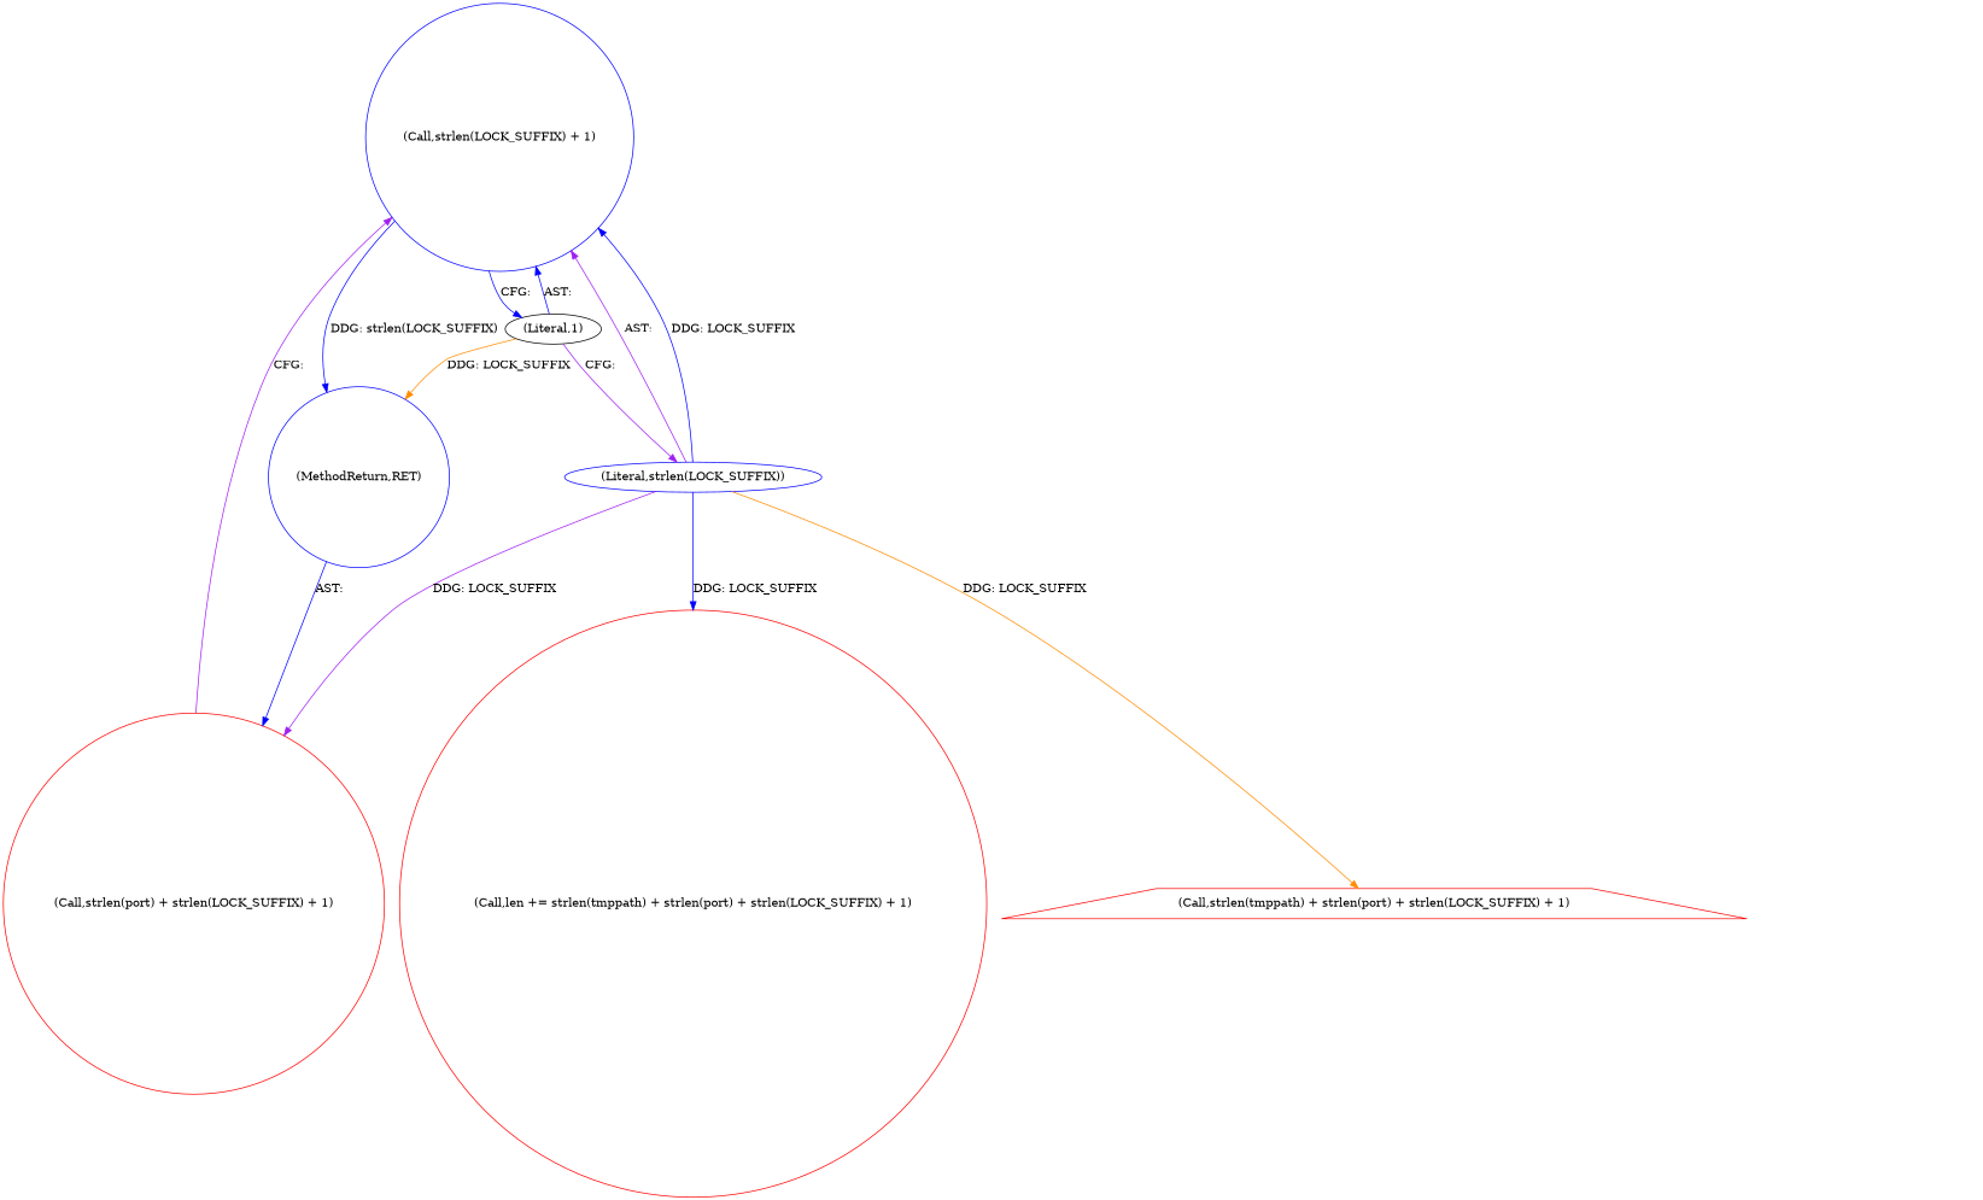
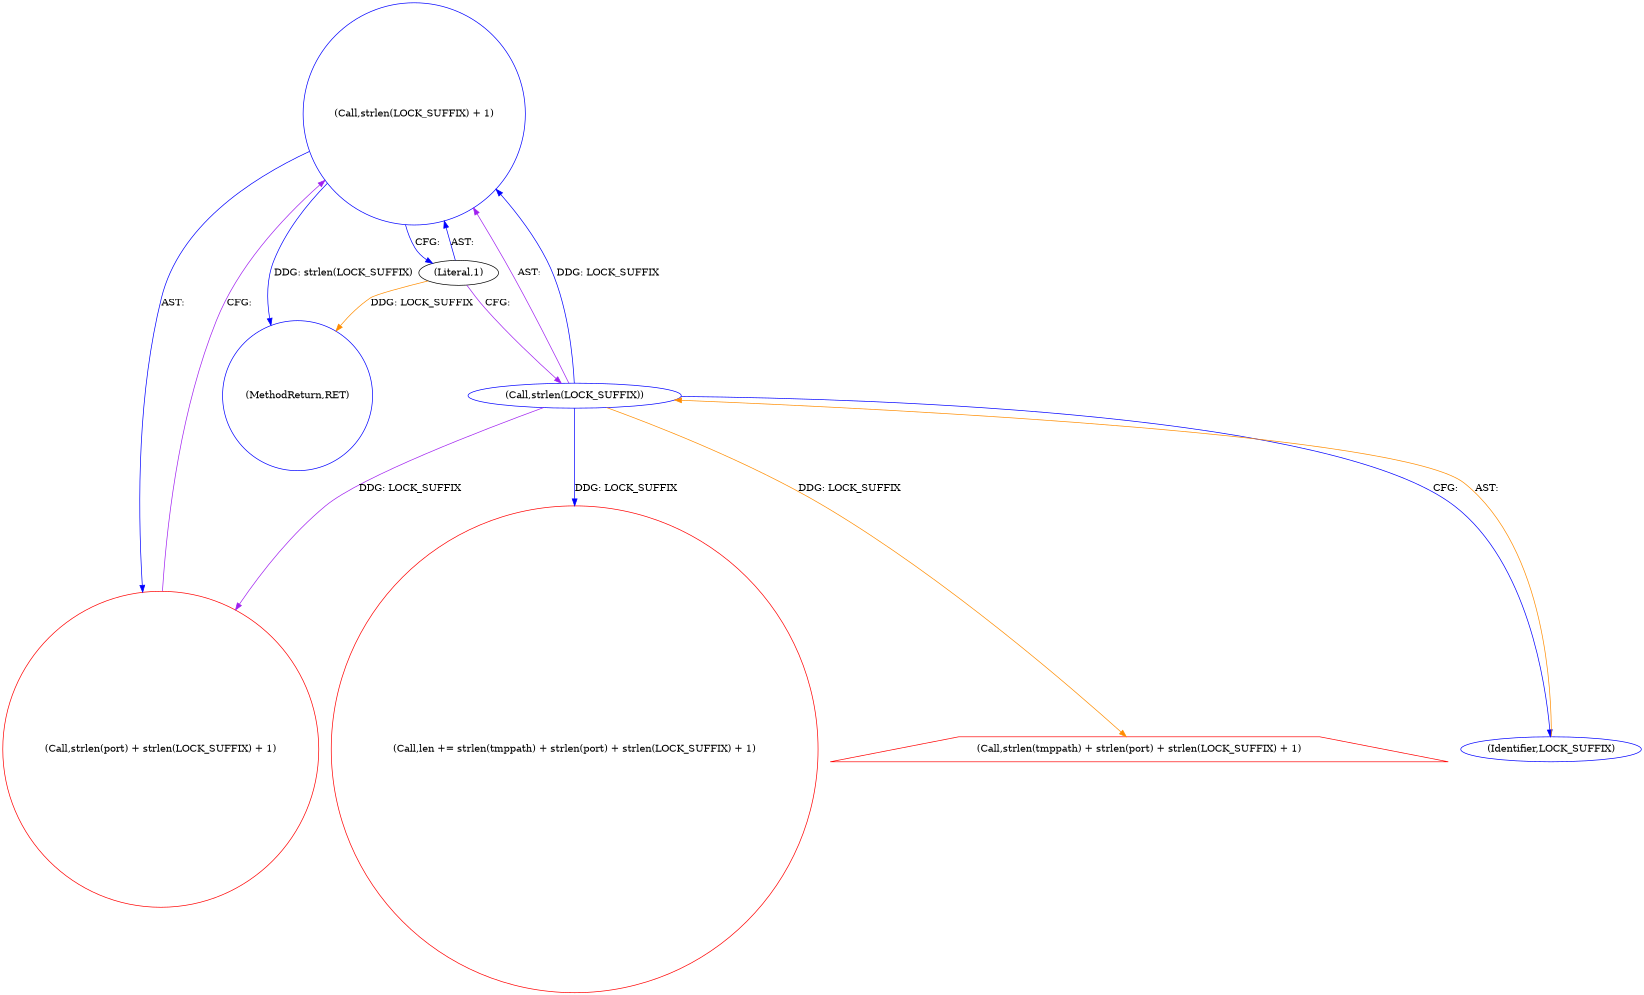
  digraph {
    fontname="DejaVu Serif"
    node [color=blue fontname="DejaVu Serif" shape=circle]
    edge [color=blue fontname="DejaVu Serif"]
    n1 [label="(Call,strlen(LOCK_SUFFIX) + 1)"]
    n2 [color=red label="(Call,strlen(port) + strlen(LOCK_SUFFIX) + 1)"]
    n3 [color=black label="(Literal,1)" shape=ellipse]
    n4 [label="(MethodReturn,RET)"]
-   n5 [label="(Literal,strlen(LOCK_SUFFIX))" shape=ellipse]
+   n5 [label="(Call,strlen(LOCK_SUFFIX))" shape=ellipse]
    n6 [color=red label="(Call,len += strlen(tmppath) + strlen(port) + strlen(LOCK_SUFFIX) + 1)"]
    n7 [color=red label="(Call,strlen(tmppath) + strlen(port) + strlen(LOCK_SUFFIX) + 1)" shape=trapezium]
-   n4 -> n2 [label="AST: "]
+   n8 [label="(Identifier,LOCK_SUFFIX)" shape=ellipse]
+   n1 -> n2 [label="AST: "]
    n1 -> n3 [label="CFG: "]
    n1 -> n4 [label="DDG: strlen(LOCK_SUFFIX)"]
    n2 -> n1 [color=purple label="CFG: "]
    n3 -> n1 [label="AST: "]
    n3 -> n4 [color=darkorange label="DDG: LOCK_SUFFIX"]
    n3 -> n5 [color=purple label="CFG: "]
    n5 -> n1 [color=purple label="AST: "]
    n5 -> n1 [label="DDG: LOCK_SUFFIX"]
    n5 -> n2 [color=purple label="DDG: LOCK_SUFFIX"]
    n5 -> n6 [label="DDG: LOCK_SUFFIX"]
    n5 -> n7 [color=darkorange label="DDG: LOCK_SUFFIX"]
+   n5 -> n8 [label="CFG: "]
+   n8 -> n5 [color=darkorange label="AST: "]
  }
